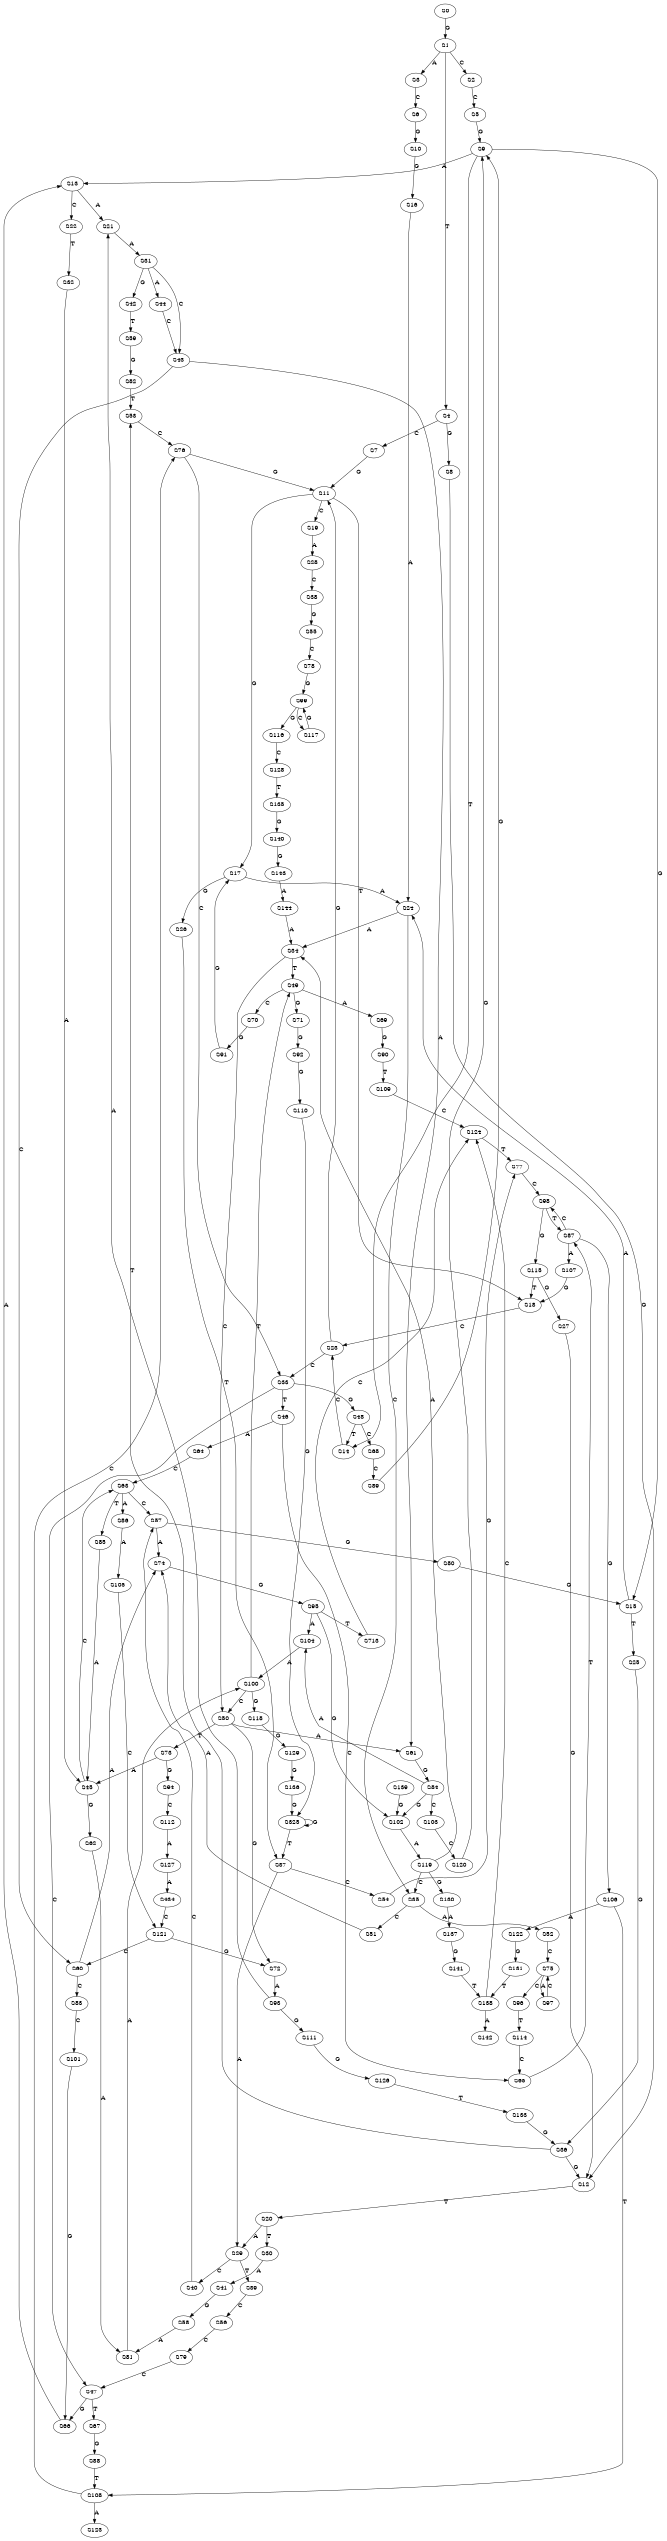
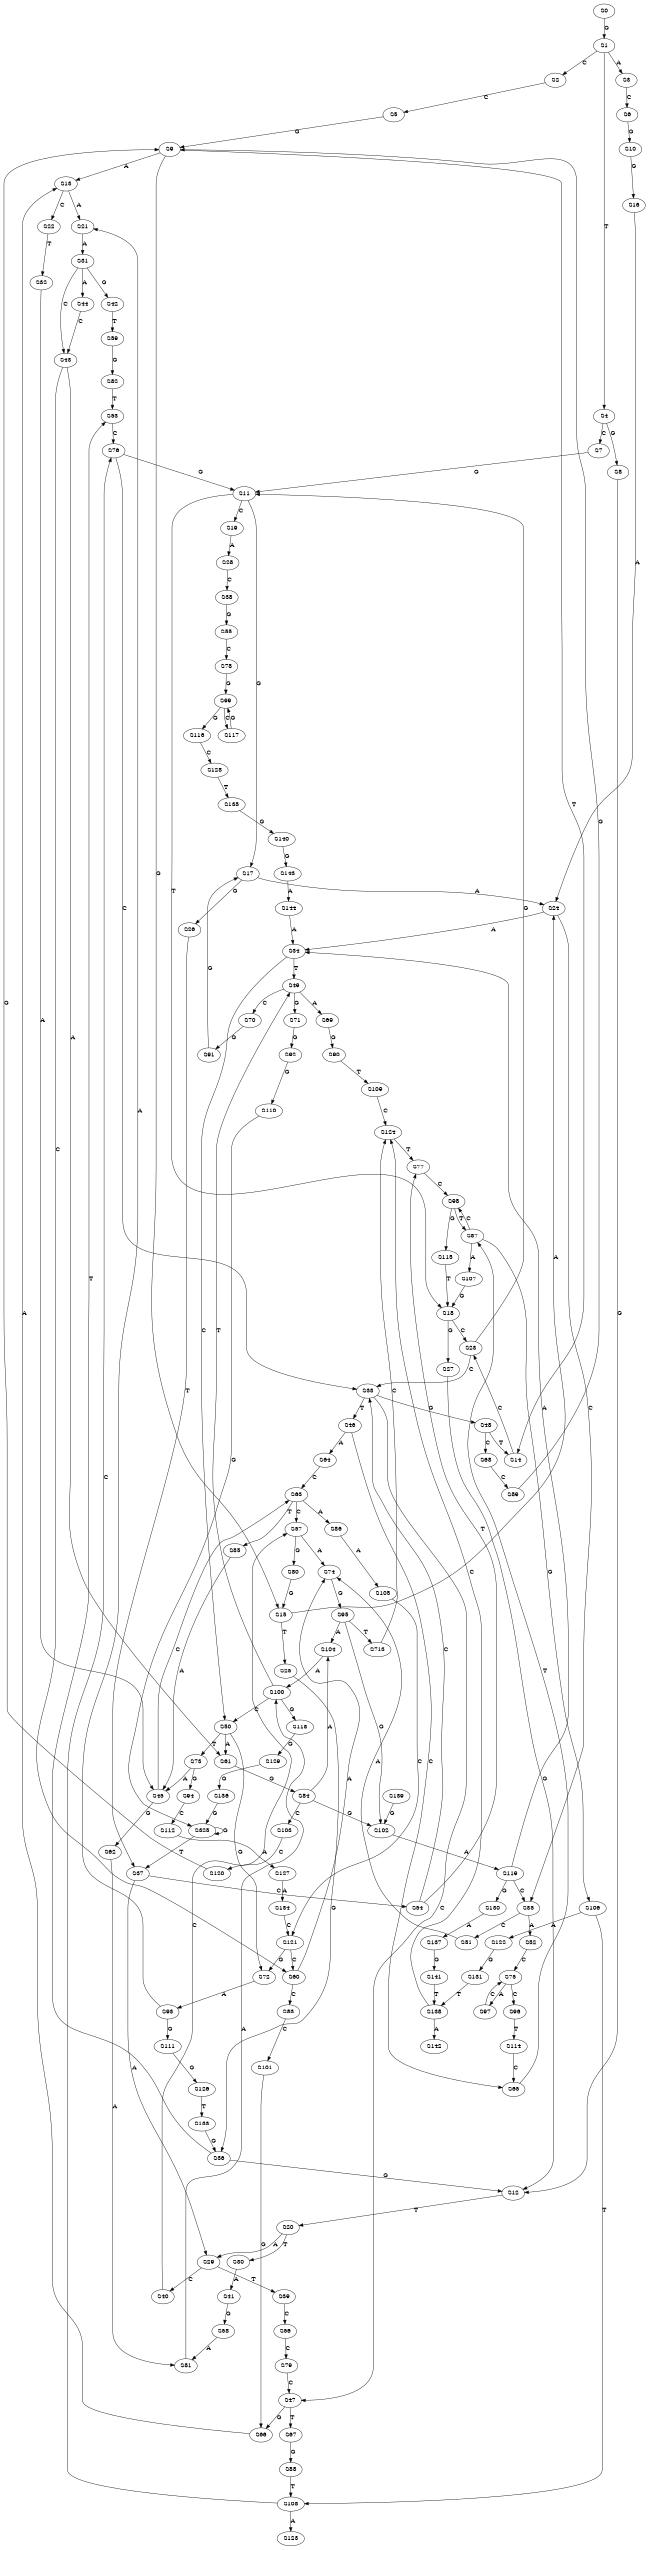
  strict digraph {
    S0
    S1
    S2
    S3
    S4
    S5
    S6
    S7
    S8
    S9
    S10
    S11
    S12
    S13
    S14
    S15
    S16
    S17
    S18
    S19
    S20
    S21
    S22
    S23
    S24
    S25
    S26
    S27
    S28
    S29
    S30
    S31
    S32
    S33
    S34
    S35
    S36
    S37
    S38
    S39
    S40
    S41
    S42
    S43
    S44
    S45
    S46
    S47
    S48
    S49
    S50
    S51
    S52
    S53
    S54
    S55
    S56
    S57
    S58
    S59
    S60
    S61
    S62
    S63
    S64
    S65
    S66
    S67
    S68
    S69
    S70
    S71
    S72
    S73
    S74
    S75
    S76
    S77
    S78
    S79
    S80
    S81
    S82
    S83
    S84
    S85
    S86
    S87
    S88
    S89
    S90
    S91
    S92
    S93
    S94
    S95
    S96
    S97
    S98
    S99
    S100
    S101
    S102
    S103
    S104
    S105
    S106
    S107
    S108
    S109
    S110
    S111
    S112
    n114 [label=S713]
    S114
    S115
    S116
    S117
    S118
    S119
    S120
    S121
    S122
    S123
    S124
    n126 [label=S325]
    S126
    S127
    S128
    S129
    S130
    S131
    S133
-   S134 [label=S434]
+   S134
    S135
    S136
    S137
    S138
    S140
    S141
    S142
    S139
    S143
    S144
    S0 -> S1 [label=G]
    S1 -> S2 [label=C]
    S1 -> S3 [label=A]
    S1 -> S4 [label=T]
    S2 -> S5 [label=C]
    S3 -> S6 [label=C]
    S4 -> S7 [label=C]
    S4 -> S8 [label=G]
    S5 -> S9 [label=G]
    S6 -> S10 [label=G]
    S7 -> S11 [label=G]
    S8 -> S12 [label=G]
    S9 -> S13 [label=A]
    S9 -> S14 [label=T]
    S9 -> S15 [label=G]
    S10 -> S16 [label=G]
    S11 -> S17 [label=G]
    S11 -> S18 [label=T]
    S11 -> S19 [label=C]
    S12 -> S20 [label=T]
    S13 -> S21 [label=A]
    S13 -> S22 [label=C]
    S14 -> S23 [label=C]
    S15 -> S24 [label=A]
    S15 -> S25 [label=T]
    S16 -> S24 [label=A]
    S17 -> S24 [label=A]
    S17 -> S26 [label=G]
    S18 -> S23 [label=C]
-   S115 -> S27 [label=G]
+   S18 -> S27 [label=G]
    S19 -> S28 [label=A]
    S20 -> S29 [label=A]
    S20 -> S30 [label=T]
    S21 -> S31 [label=A]
    S22 -> S32 [label=T]
    S23 -> S11 [label=G]
    S23 -> S33 [label=C]
    S24 -> S34 [label=A]
    S24 -> S35 [label=C]
    S25 -> S36 [label=G]
    S26 -> S37 [label=T]
    S27 -> S12 [label=G]
    S28 -> S38 [label=C]
    S29 -> S39 [label=T]
    S29 -> S40 [label=C]
    S30 -> S41 [label=A]
    S31 -> S42 [label=G]
    S31 -> S43 [label=C]
    S31 -> S44 [label=A]
    S32 -> S45 [label=A]
    S33 -> S46 [label=T]
    S33 -> S47 [label=C]
    S33 -> S48 [label=G]
    S34 -> S49 [label=T]
    S34 -> S50 [label=C]
    S35 -> S51 [label=C]
    S35 -> S52 [label=A]
    S36 -> S12 [label=G]
    S36 -> S53 [label=T]
    S37 -> S29 [label=A]
    S37 -> S54 [label=C]
    S38 -> S55 [label=G]
    S39 -> S56 [label=C]
    S40 -> S57 [label=C]
    S41 -> S58 [label=G]
    S42 -> S59 [label=T]
    S43 -> S60 [label=C]
    S43 -> S61 [label=A]
    S44 -> S43 [label=C]
    S45 -> S62 [label=G]
    S45 -> S63 [label=C]
    S46 -> S64 [label=A]
    S46 -> S65 [label=C]
    S47 -> S66 [label=G]
    S47 -> S67 [label=T]
    S48 -> S14 [label=T]
    S48 -> S68 [label=C]
    S49 -> S69 [label=A]
    S49 -> S70 [label=C]
    S49 -> S71 [label=G]
    S50 -> S61 [label=A]
    S50 -> S72 [label=G]
    S50 -> S73 [label=T]
    S51 -> S74 [label=A]
    S52 -> S75 [label=C]
    S53 -> S76 [label=C]
-   S54 -> S77 [label=G]
+   S54 -> S33 [label=C]
+   S54 -> S77 [label=T]
    S55 -> S78 [label=C]
    S56 -> S79 [label=C]
    S57 -> S74 [label=A]
    S57 -> S80 [label=G]
    S58 -> S81 [label=A]
    S59 -> S82 [label=G]
    S60 -> S74 [label=A]
    S60 -> S83 [label=C]
    S61 -> S84 [label=G]
    S62 -> S81 [label=A]
    S63 -> S57 [label=C]
    S63 -> S85 [label=T]
    S63 -> S86 [label=A]
    S64 -> S63 [label=C]
    S65 -> S87 [label=T]
    S66 -> S13 [label=A]
    S67 -> S88 [label=G]
    S68 -> S89 [label=C]
    S69 -> S90 [label=G]
    S70 -> S91 [label=G]
    S71 -> S92 [label=G]
    S72 -> S93 [label=A]
    S73 -> S45 [label=A]
    S73 -> S94 [label=G]
    S74 -> S95 [label=G]
    S75 -> S96 [label=C]
    S75 -> S97 [label=A]
    S76 -> S11 [label=G]
    S76 -> S33 [label=C]
    S77 -> S98 [label=C]
    S78 -> S99 [label=G]
    S79 -> S47 [label=C]
    S80 -> S15 [label=G]
    S81 -> S100 [label=A]
    S82 -> S53 [label=T]
    S83 -> S101 [label=C]
    S84 -> S102 [label=G]
    S84 -> S103 [label=C]
    S84 -> S104 [label=A]
    S85 -> S45 [label=A]
    S86 -> S105 [label=A]
    S87 -> S98 [label=C]
    S87 -> S106 [label=G]
    S87 -> S107 [label=A]
    S88 -> S108 [label=T]
    S89 -> S9 [label=G]
    S90 -> S109 [label=T]
    S91 -> S17 [label=G]
    S92 -> S110 [label=G]
    S93 -> S21 [label=A]
    S93 -> S111 [label=G]
    S94 -> S112 [label=C]
    S95 -> S102 [label=G]
    S95 -> S104 [label=A]
    S95 -> n114 [label=T]
    S96 -> S114 [label=T]
    S97 -> S75 [label=C]
    S98 -> S87 [label=T]
    S98 -> S115 [label=G]
    S99 -> S116 [label=G]
    S99 -> S117 [label=C]
    S100 -> S49 [label=T]
    S100 -> S50 [label=C]
    S100 -> S118 [label=G]
    S101 -> S66 [label=G]
    S102 -> S119 [label=A]
    S103 -> S120 [label=C]
    S104 -> S100 [label=A]
    S105 -> S121 [label=C]
    S106 -> S108 [label=T]
    S106 -> S122 [label=A]
    S107 -> S18 [label=G]
    S108 -> S76 [label=C]
    S108 -> S123 [label=A]
    S109 -> S124 [label=C]
    S110 -> n126 [label=G]
    S111 -> S126 [label=G]
    S112 -> S127 [label=A]
    n114 -> S124 [label=C]
    S114 -> S65 [label=C]
    S115 -> S18 [label=T]
    S116 -> S128 [label=C]
    S117 -> S99 [label=G]
    S118 -> S129 [label=G]
    S119 -> S34 [label=A]
    S119 -> S35 [label=C]
    S119 -> S130 [label=G]
    S120 -> S9 [label=G]
    S121 -> S60 [label=C]
    S121 -> S72 [label=G]
    S122 -> S131 [label=G]
    S124 -> S77 [label=T]
    n126 -> S37 [label=T]
    n126 -> n126 [label=G]
    S126 -> S133 [label=T]
    S127 -> S134 [label=A]
    S128 -> S135 [label=T]
    S129 -> S136 [label=G]
    S130 -> S137 [label=A]
    S131 -> S138 [label=T]
    S133 -> S36 [label=G]
    S134 -> S121 [label=C]
    S135 -> S140 [label=G]
    S136 -> n126 [label=G]
    S137 -> S141 [label=G]
    S138 -> S124 [label=C]
    S138 -> S142 [label=A]
    S140 -> S143 [label=G]
    S141 -> S138 [label=T]
    S139 -> S102 [label=G]
    S143 -> S144 [label=A]
    S144 -> S34 [label=A]
  }
